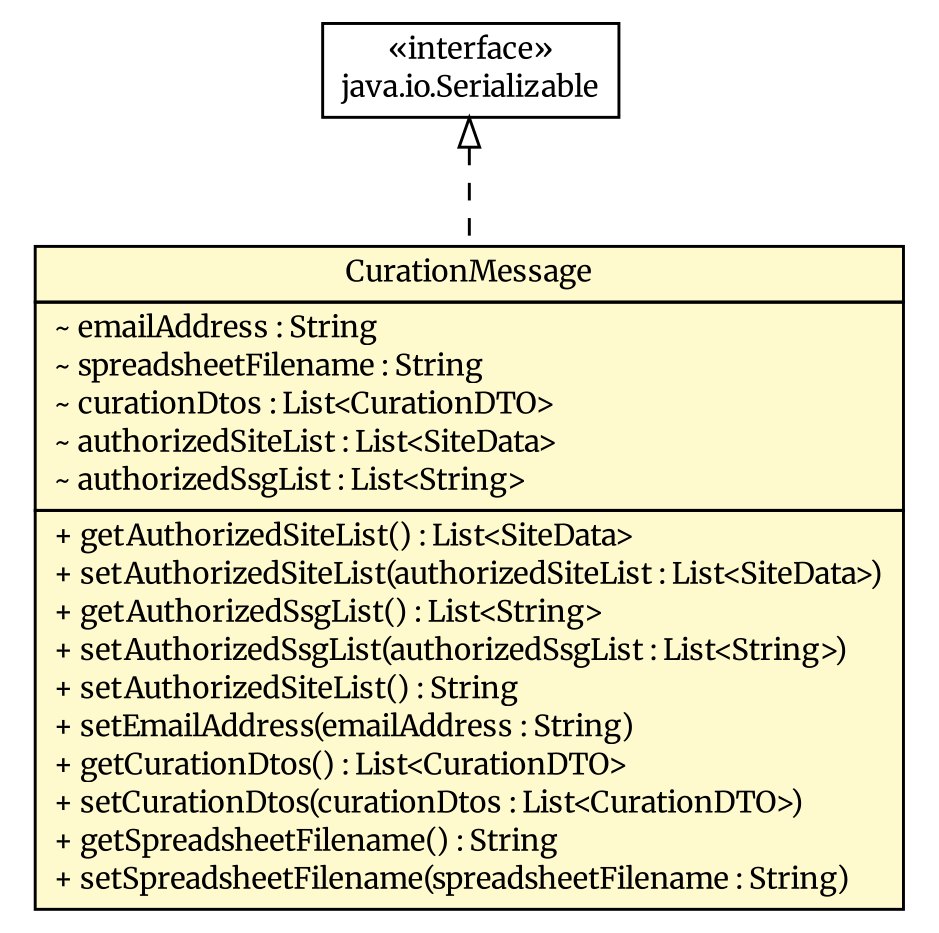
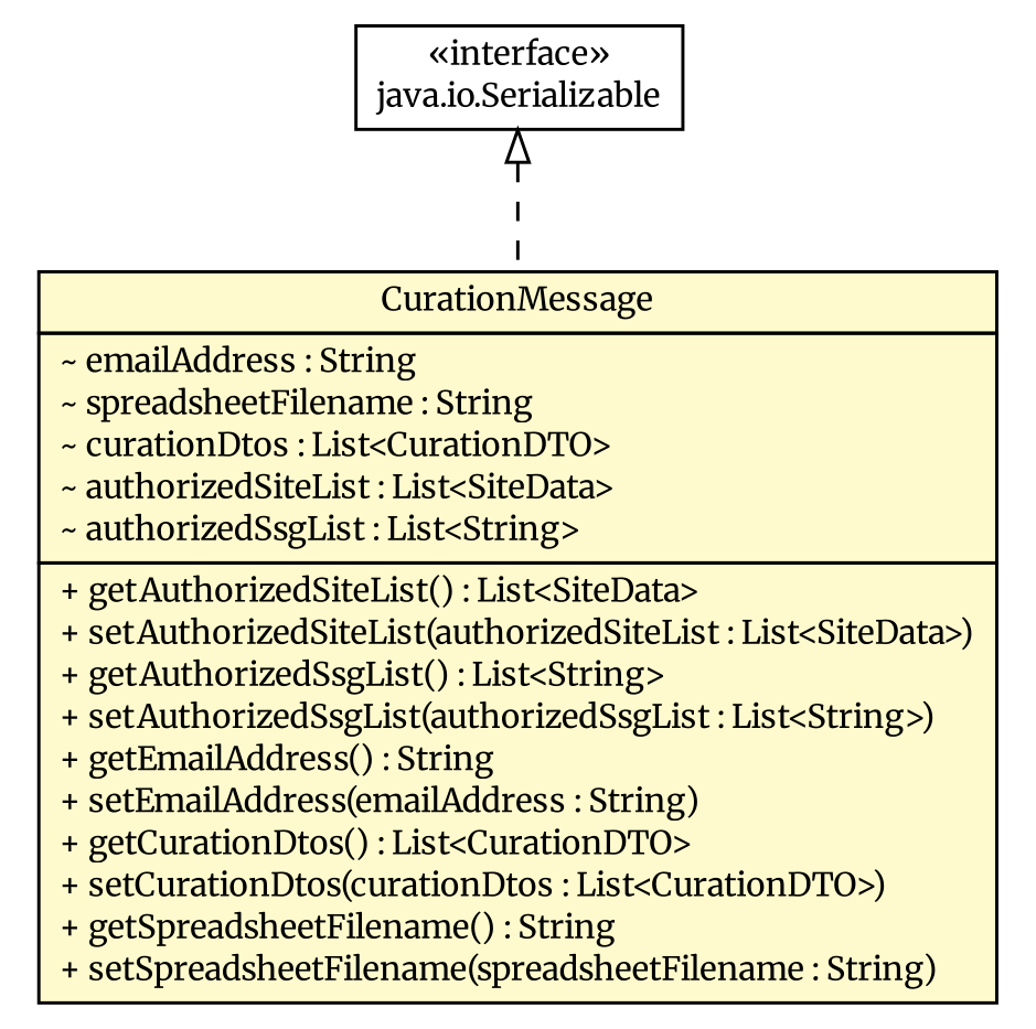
  digraph {
    fontname=Merriweather
    node [fontcolor=black fontname=Merriweather fontsize=10.0 shape=plaintext]
-   n1 [label=<<table border="0" cellborder="1" cellspacing="0" cellpadding="2" port="p" bgcolor="lemonChiffon" href="./CurationMessage.html"> 		<tr><td><table border="0" cellspacing="0" cellpadding="1"> 			<tr><td> CurationMessage </td></tr> 		</table></td></tr> 		<tr><td><table border="0" cellspacing="0" cellpadding="1"> 			<tr><td align="left"> ~ emailAddress : String </td></tr> 			<tr><td align="left"> ~ spreadsheetFilename : String </td></tr> 			<tr><td align="left"> ~ curationDtos : List&lt;CurationDTO&gt; </td></tr> 			<tr><td align="left"> ~ authorizedSiteList : List&lt;SiteData&gt; </td></tr> 			<tr><td align="left"> ~ authorizedSsgList : List&lt;String&gt; </td></tr> 		</table></td></tr> 		<tr><td><table border="0" cellspacing="0" cellpadding="1"> 			<tr><td align="left"> + getAuthorizedSiteList() : List&lt;SiteData&gt; </td></tr> 			<tr><td align="left"> + setAuthorizedSiteList(authorizedSiteList : List&lt;SiteData&gt;) </td></tr> 			<tr><td align="left"> + getAuthorizedSsgList() : List&lt;String&gt; </td></tr> 			<tr><td align="left"> + setAuthorizedSsgList(authorizedSsgList : List&lt;String&gt;) </td></tr> 			<tr><td align="left"> + setAuthorizedSiteList() : String </td></tr> 			<tr><td align="left"> + setEmailAddress(emailAddress : String) </td></tr> 			<tr><td align="left"> + getCurationDtos() : List&lt;CurationDTO&gt; </td></tr> 			<tr><td align="left"> + setCurationDtos(curationDtos : List&lt;CurationDTO&gt;) </td></tr> 			<tr><td align="left"> + getSpreadsheetFilename() : String </td></tr> 			<tr><td align="left"> + setSpreadsheetFilename(spreadsheetFilename : String) </td></tr> 		</table></td></tr> 		</table>>]
+   n1 [label=<<table border="0" cellborder="1" cellspacing="0" cellpadding="2" port="p" bgcolor="lemonChiffon" href="./CurationMessage.html"> 		<tr><td><table border="0" cellspacing="0" cellpadding="1"> 			<tr><td> CurationMessage </td></tr> 		</table></td></tr> 		<tr><td><table border="0" cellspacing="0" cellpadding="1"> 			<tr><td align="left"> ~ emailAddress : String </td></tr> 			<tr><td align="left"> ~ spreadsheetFilename : String </td></tr> 			<tr><td align="left"> ~ curationDtos : List&lt;CurationDTO&gt; </td></tr> 			<tr><td align="left"> ~ authorizedSiteList : List&lt;SiteData&gt; </td></tr> 			<tr><td align="left"> ~ authorizedSsgList : List&lt;String&gt; </td></tr> 		</table></td></tr> 		<tr><td><table border="0" cellspacing="0" cellpadding="1"> 			<tr><td align="left"> + getAuthorizedSiteList() : List&lt;SiteData&gt; </td></tr> 			<tr><td align="left"> + setAuthorizedSiteList(authorizedSiteList : List&lt;SiteData&gt;) </td></tr> 			<tr><td align="left"> + getAuthorizedSsgList() : List&lt;String&gt; </td></tr> 			<tr><td align="left"> + setAuthorizedSsgList(authorizedSsgList : List&lt;String&gt;) </td></tr> 			<tr><td align="left"> + getEmailAddress() : String </td></tr> 			<tr><td align="left"> + setEmailAddress(emailAddress : String) </td></tr> 			<tr><td align="left"> + getCurationDtos() : List&lt;CurationDTO&gt; </td></tr> 			<tr><td align="left"> + setCurationDtos(curationDtos : List&lt;CurationDTO&gt;) </td></tr> 			<tr><td align="left"> + getSpreadsheetFilename() : String </td></tr> 			<tr><td align="left"> + setSpreadsheetFilename(spreadsheetFilename : String) </td></tr> 		</table></td></tr> 		</table>>]
    n2 [label=<<table border="0" cellborder="1" cellspacing="0" cellpadding="2" port="p" href="http://java.sun.com/j2se/1.4.2/docs/api/java/io/Serializable.html"> 		<tr><td><table border="0" cellspacing="0" cellpadding="1"> 			<tr><td> &laquo;interface&raquo; </td></tr> 			<tr><td> java.io.Serializable </td></tr> 		</table></td></tr> 		</table>>]
    n2 -> n1 [arrowtail=empty dir=back fontname=Merriweather fontsize=10 headport=p labelfontname=Helvetica labelfontsize=10 style=dashed tailport=p]
  }
